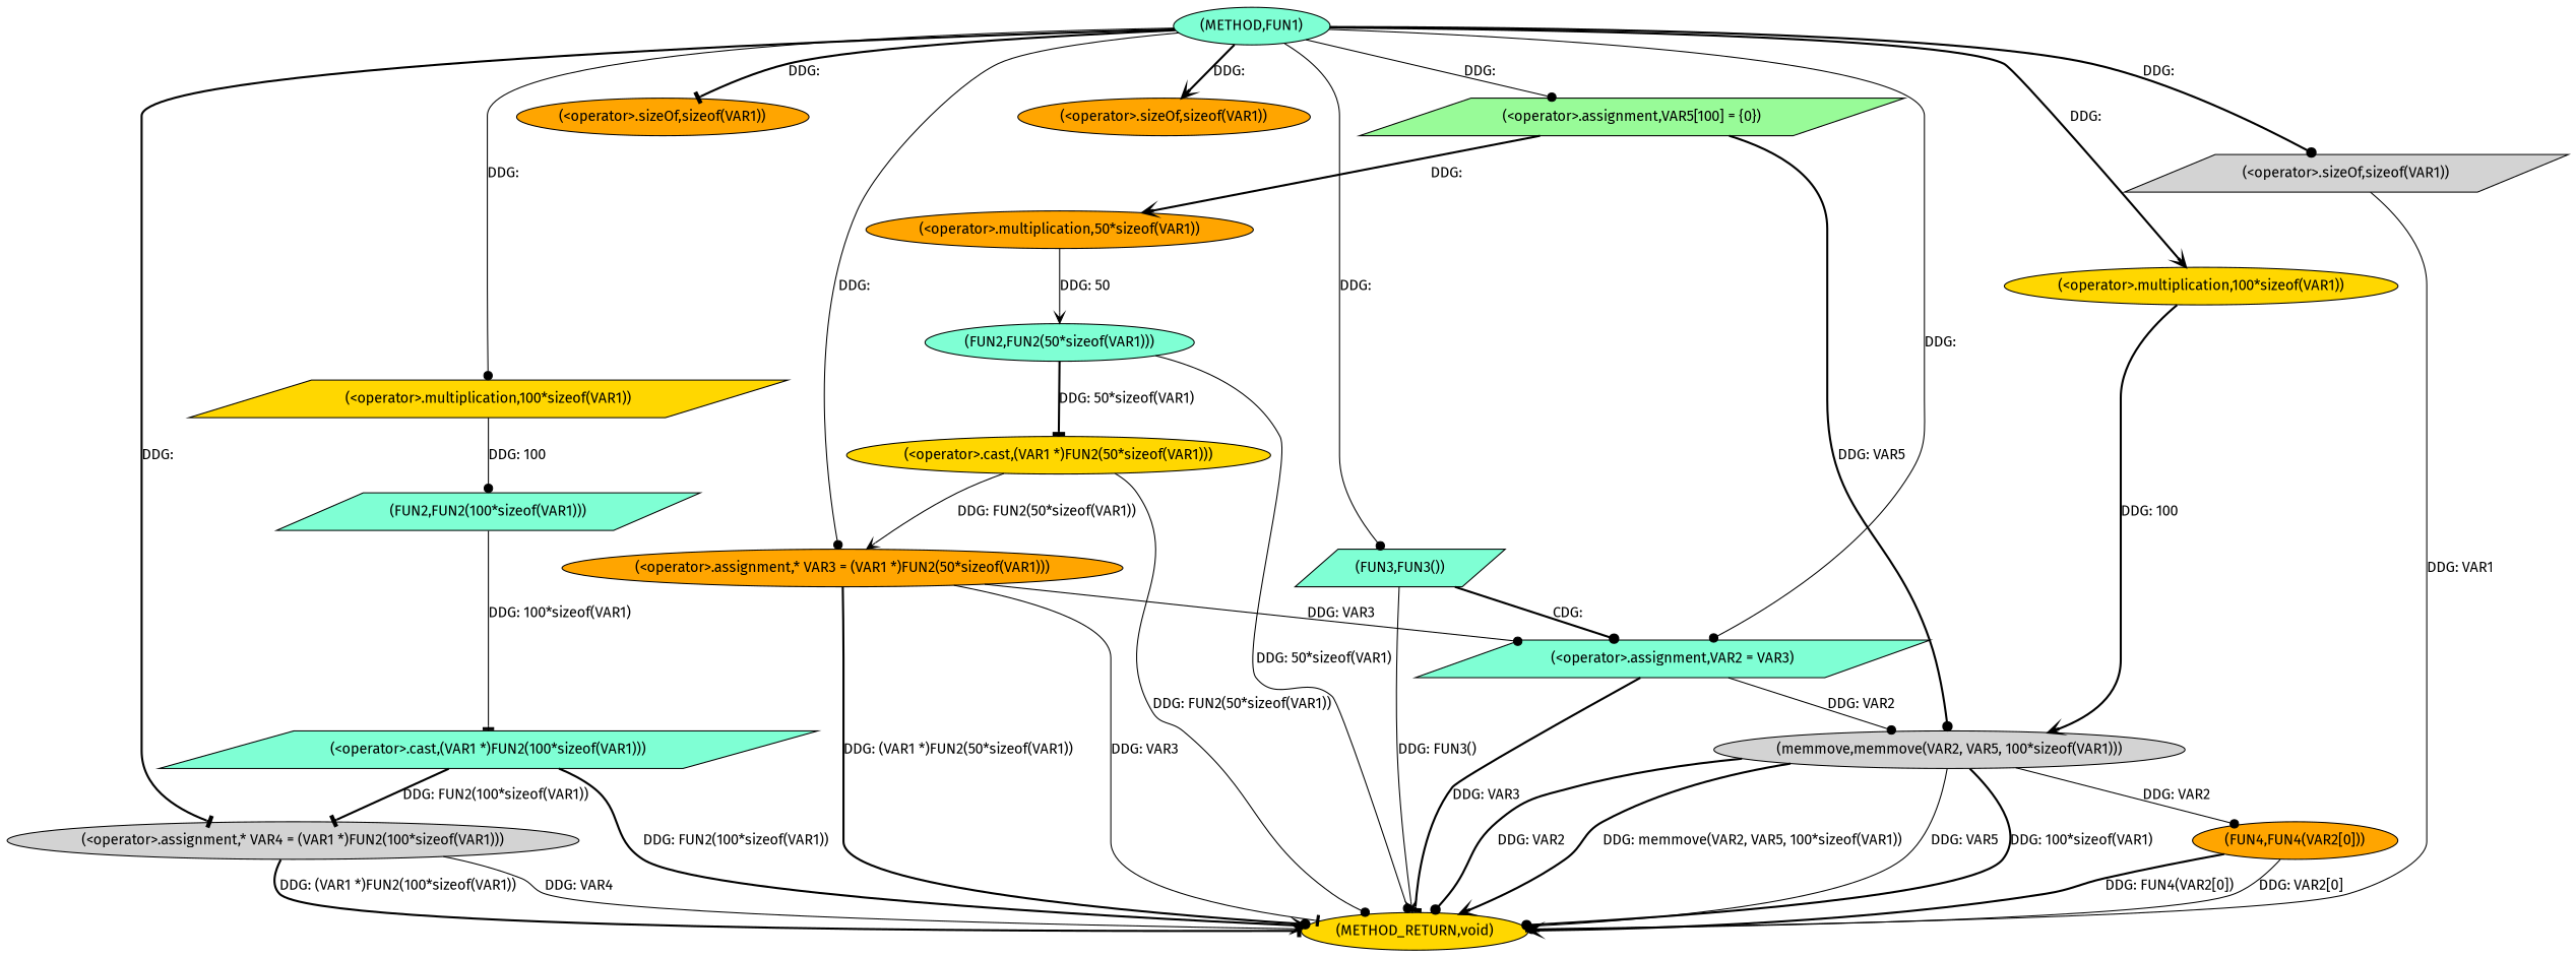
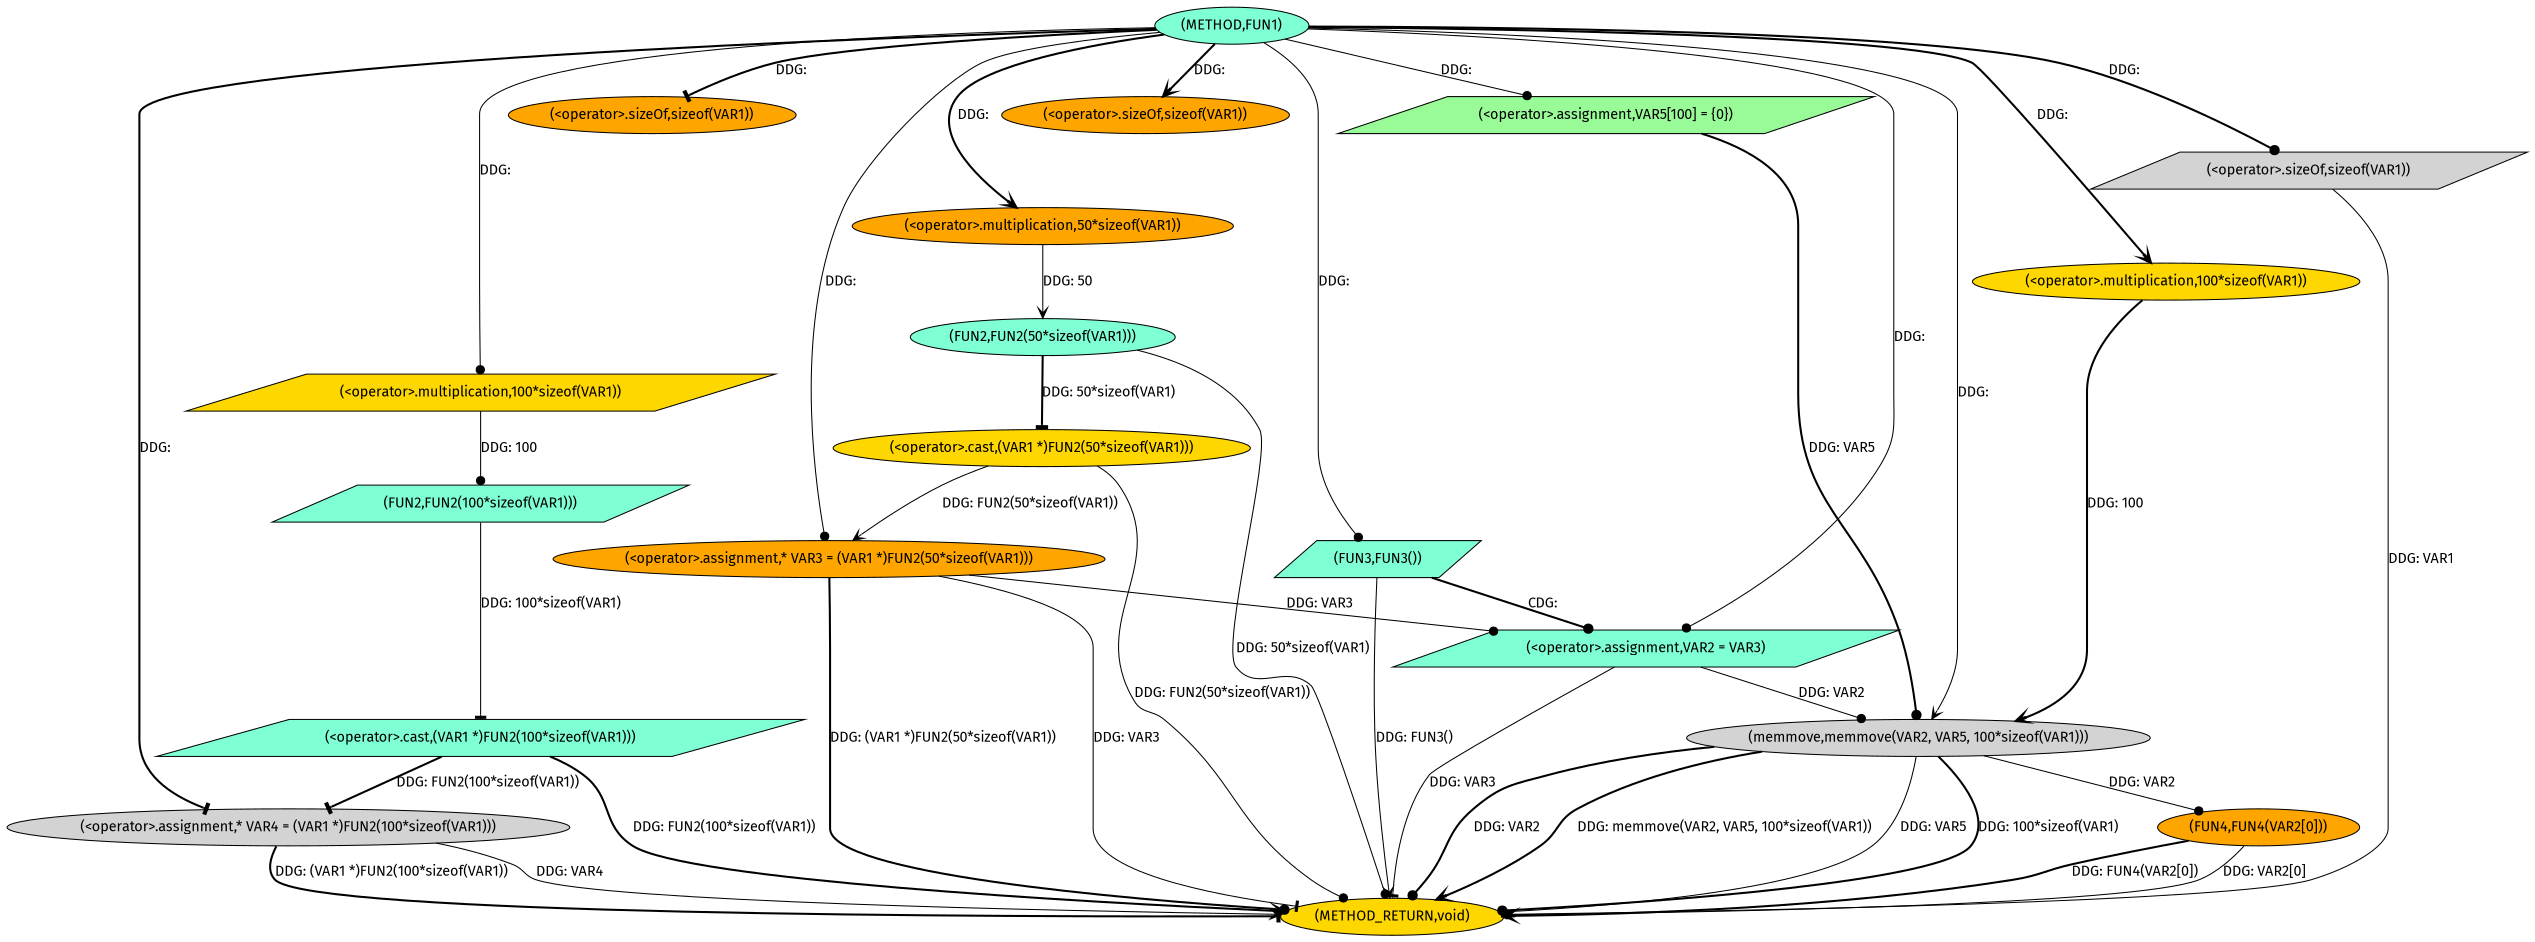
  digraph {
    fontname="Fira Sans"
    node [fillcolor=aquamarine fontname="Fira Sans" shape=ellipse style=filled]
    edge [arrowhead=dot fontname="Fira Sans" style=solid]
    n1 [label="(METHOD,FUN1)"]
    n2 [fillcolor=orange label="(<operator>.assignment,* VAR3 = (VAR1 *)FUN2(50*sizeof(VAR1)))"]
    n3 [fillcolor=orange label="(<operator>.multiplication,50*sizeof(VAR1))"]
    n4 [fillcolor=orange label="(<operator>.sizeOf,sizeof(VAR1))"]
    n5 [fillcolor=lightgrey label="(<operator>.assignment,* VAR4 = (VAR1 *)FUN2(100*sizeof(VAR1)))"]
    n6 [fillcolor=gold label="(<operator>.multiplication,100*sizeof(VAR1))" shape=parallelogram]
    n7 [fillcolor=orange label="(<operator>.sizeOf,sizeof(VAR1))"]
    n8 [label="(FUN3,FUN3())" shape=parallelogram]
    n9 [label="(<operator>.assignment,VAR2 = VAR3)" shape=parallelogram]
    n10 [fillcolor=palegreen label="(<operator>.assignment,VAR5[100] = {0})" shape=parallelogram]
    n11 [fillcolor=lightgrey label="(memmove,memmove(VAR2, VAR5, 100*sizeof(VAR1)))"]
    n12 [fillcolor=gold label="(<operator>.multiplication,100*sizeof(VAR1))"]
    n13 [fillcolor=lightgrey label="(<operator>.sizeOf,sizeof(VAR1))" shape=parallelogram]
    n14 [fillcolor=gold label="(METHOD_RETURN,void)"]
    n15 [label="(FUN2,FUN2(50*sizeof(VAR1)))"]
    n16 [label="(FUN2,FUN2(100*sizeof(VAR1)))" shape=parallelogram]
    n17 [fillcolor=orange label="(FUN4,FUN4(VAR2[0]))"]
    n18 [fillcolor=gold label="(<operator>.cast,(VAR1 *)FUN2(50*sizeof(VAR1)))"]
    n19 [label="(<operator>.cast,(VAR1 *)FUN2(100*sizeof(VAR1)))" shape=parallelogram]
    n1 -> n2 [label="DDG: "]
-   n10 -> n3 [arrowhead=vee label="DDG: " style=bold]
+   n1 -> n3 [arrowhead=vee label="DDG: " style=bold]
    n1 -> n4 [arrowhead=tee label="DDG: " style=bold]
    n1 -> n5 [arrowhead=tee label="DDG: " style=bold]
    n1 -> n6 [label="DDG: "]
    n1 -> n7 [arrowhead=vee label="DDG: " style=bold]
    n1 -> n8 [label="DDG: "]
    n1 -> n9 [label="DDG: "]
    n1 -> n10 [label="DDG: "]
+   n1 -> n11 [arrowhead=vee label="DDG: "]
    n1 -> n12 [arrowhead=vee label="DDG: " style=bold]
    n1 -> n13 [label="DDG: " style=bold]
    n2 -> n9 [label="DDG: VAR3"]
    n2 -> n14 [arrowhead=tee label="DDG: VAR3"]
    n2 -> n14 [label="DDG: (VAR1 *)FUN2(50*sizeof(VAR1))" style=bold]
    n3 -> n15 [arrowhead=vee label="DDG: 50"]
    n5 -> n14 [arrowhead=vee label="DDG: VAR4"]
    n5 -> n14 [arrowhead=tee label="DDG: (VAR1 *)FUN2(100*sizeof(VAR1))" style=bold]
    n6 -> n16 [label="DDG: 100"]
    n8 -> n9 [label="CDG: " style=bold]
    n8 -> n14 [arrowhead=vee label="DDG: FUN3()"]
    n9 -> n11 [label="DDG: VAR2"]
-   n9 -> n14 [arrowhead=tee label="DDG: VAR3" style=bold]
+   n9 -> n14 [arrowhead=tee label="DDG: VAR3"]
    n10 -> n11 [label="DDG: VAR5" style=bold]
    n11 -> n14 [label="DDG: VAR2" style=bold]
    n11 -> n14 [arrowhead=vee label="DDG: memmove(VAR2, VAR5, 100*sizeof(VAR1))" style=bold]
    n11 -> n14 [arrowhead=tee label="DDG: VAR5"]
    n11 -> n14 [label="DDG: 100*sizeof(VAR1)" style=bold]
    n11 -> n17 [label="DDG: VAR2"]
    n12 -> n11 [arrowhead=vee label="DDG: 100" style=bold]
    n13 -> n14 [label="DDG: VAR1"]
    n15 -> n14 [label="DDG: 50*sizeof(VAR1)"]
    n15 -> n18 [arrowhead=tee label="DDG: 50*sizeof(VAR1)" style=bold]
    n16 -> n19 [arrowhead=tee label="DDG: 100*sizeof(VAR1)"]
    n17 -> n14 [arrowhead=vee label="DDG: FUN4(VAR2[0])" style=bold]
    n17 -> n14 [label="DDG: VAR2[0]"]
    n18 -> n2 [arrowhead=vee label="DDG: FUN2(50*sizeof(VAR1))"]
    n18 -> n14 [label="DDG: FUN2(50*sizeof(VAR1))"]
    n19 -> n5 [arrowhead=tee label="DDG: FUN2(100*sizeof(VAR1))" style=bold]
    n19 -> n14 [arrowhead=vee label="DDG: FUN2(100*sizeof(VAR1))" style=bold]
  }
